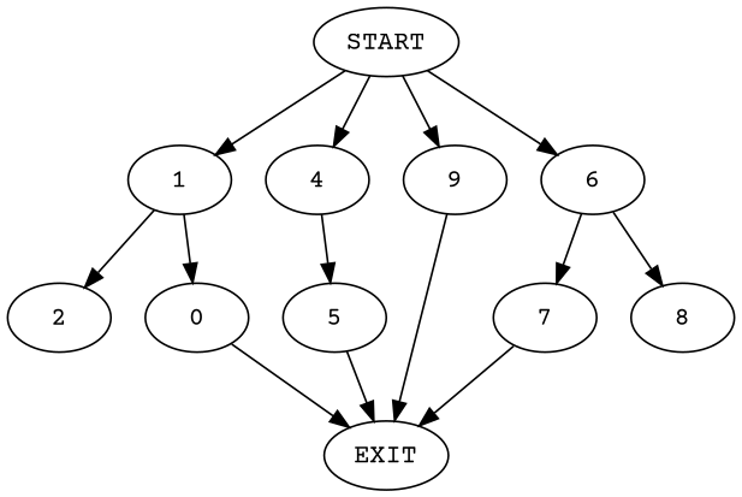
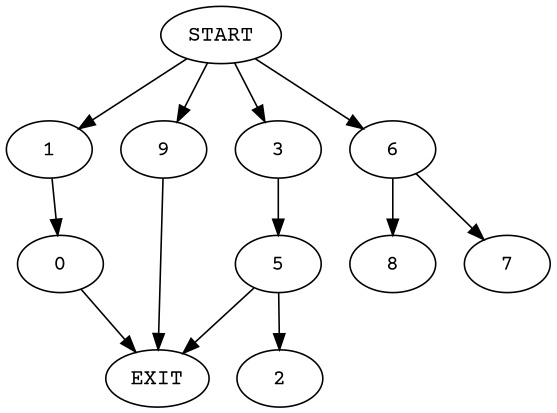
  digraph {
    fontname="Courier Prime"
    node [fontname="Courier Prime"]
    edge [fontname="Courier Prime"]
    n1 [label=START]
    1
-   4
+   4 [label=3]
    9
    6
    2
    n7 [label=0]
    5
    n9 [label=EXIT]
    7
    8
    n1 -> 1
    n1 -> 4
    n1 -> 9
    n1 -> 6
-   1 -> 2
+   5 -> 2
    1 -> n7
    4 -> 5
    9 -> n9
    6 -> 7
    6 -> 8
    n7 -> n9
    5 -> n9
-   7 -> n9
  }
